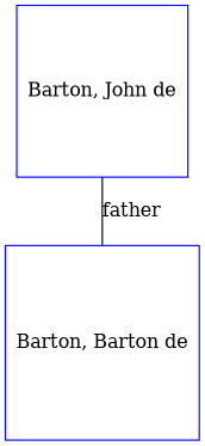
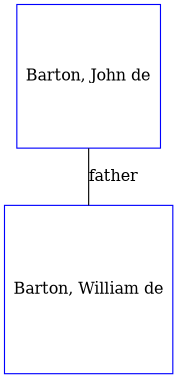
  digraph {
    node [color=blue regular=1 shape=box]
    n1 [label="Barton, John de"]
-   n2 [label="Barton, Barton de"]
+   n2 [label="Barton, William de"]
    n1 -> n2 [arrowsize=0.0 dir=none label=father]
  }
